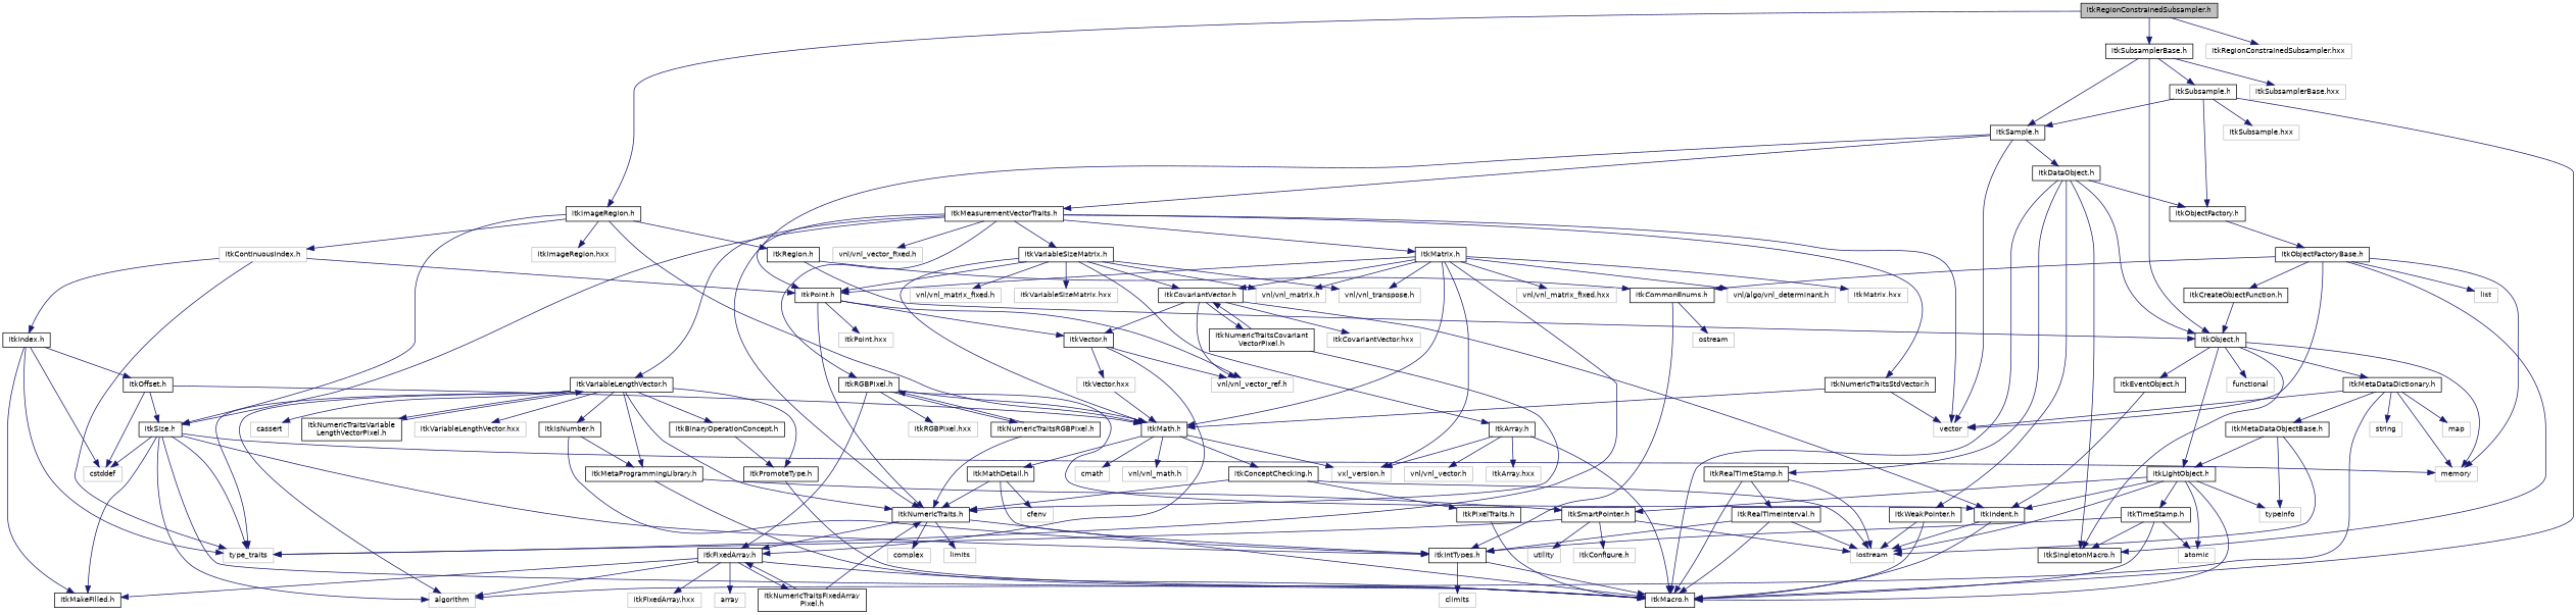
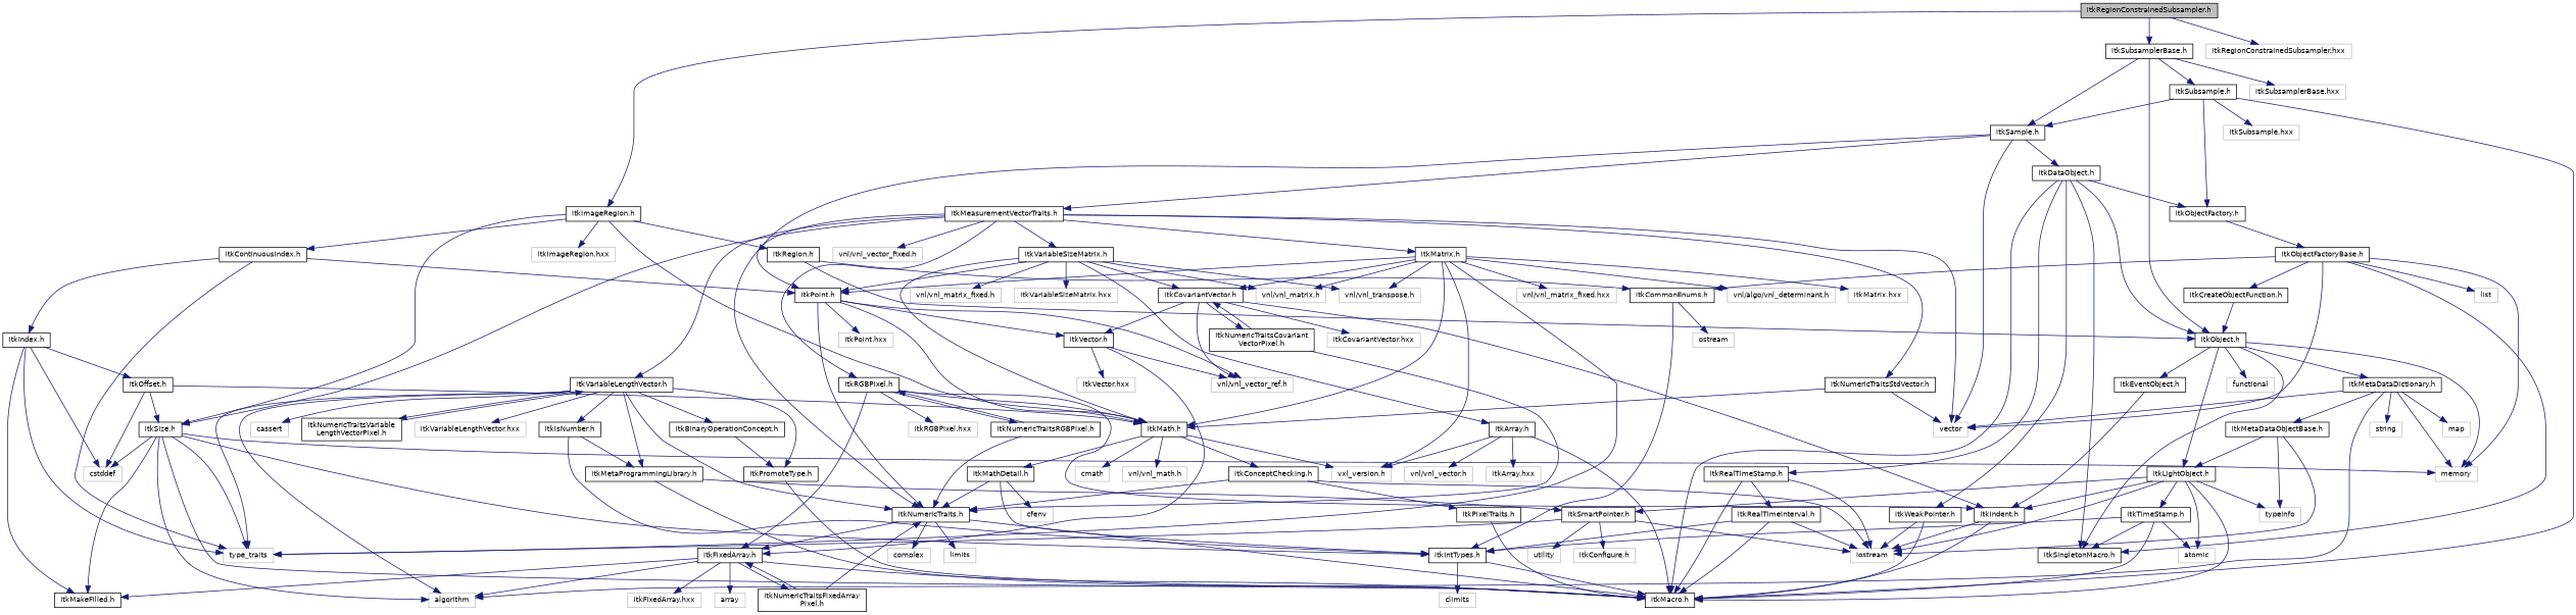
  digraph {
    node [color=black fillcolor=white fontname=Helvetica fontsize=10 shape=record style=filled]
    edge [color=midnightblue fontname=Helvetica fontsize=10 labelfontname=Helvetica labelfontsize=10 style=solid]
    n1 [fillcolor=grey75 fontcolor=black height=0.2 label="itkRegionConstrainedSubsampler.h" width=0.4]
    n2 [height=0.2 label="itkSubsamplerBase.h" width=0.4]
    n3 [height=0.2 label="itkImageRegion.h" width=0.4]
    n4 [color=grey75 height=0.2 label="itkRegionConstrainedSubsampler.hxx" width=0.4]
    n5 [height=0.2 label="itkObject.h" width=0.4]
    n6 [height=0.2 label="itkSample.h" width=0.4]
    n7 [height=0.2 label="itkSubsample.h" width=0.4]
    n8 [color=grey75 height=0.2 label="itkSubsamplerBase.hxx" width=0.4]
    n9 [height=0.2 label="itkMath.h" width=0.4]
    n10 [height=0.2 label="itkSize.h" width=0.4]
    n11 [height=0.2 label="itkRegion.h" width=0.4]
-   n12 [color=grey75 height=0.2 label="itkContinuousIndex.h" width=0.4]
+   n12 [height=0.2 label="itkContinuousIndex.h" width=0.4]
    n13 [color=grey75 height=0.2 label="itkImageRegion.hxx" width=0.4]
    n14 [height=0.2 label="itkLightObject.h" width=0.4]
    n15 [height=0.2 label="itkSingletonMacro.h" width=0.4]
    n16 [height=0.2 label="itkEventObject.h" width=0.4]
    n17 [height=0.2 label="itkMetaDataDictionary.h" width=0.4]
    n18 [color=grey75 height=0.2 label=memory width=0.4]
    n19 [color=grey75 height=0.2 label=functional width=0.4]
    n20 [color=grey75 height=0.2 label=vector width=0.4]
    n21 [height=0.2 label="itkPoint.h" width=0.4]
    n22 [height=0.2 label="itkDataObject.h" width=0.4]
    n23 [height=0.2 label="itkMeasurementVectorTraits.h" width=0.4]
    n24 [height=0.2 label="itkMacro.h" width=0.4]
    n25 [height=0.2 label="itkObjectFactory.h" width=0.4]
    n26 [color=grey75 height=0.2 label="itkSubsample.hxx" width=0.4]
    n27 [height=0.2 label="itkSmartPointer.h" width=0.4]
    n28 [color=grey75 height=0.2 label=iostream width=0.4]
    n29 [height=0.2 label="itkTimeStamp.h" width=0.4]
    n30 [color=grey75 height=0.2 label=atomic width=0.4]
    n31 [height=0.2 label="itkIndent.h" width=0.4]
    n32 [color=grey75 height=0.2 label=typeinfo width=0.4]
    n33 [height=0.2 label="itkMetaDataObjectBase.h" width=0.4]
    n34 [color=grey75 height=0.2 label=algorithm width=0.4]
    n35 [color=grey75 height=0.2 label=map width=0.4]
    n36 [color=grey75 height=0.2 label=string width=0.4]
    n37 [color=grey75 height=0.2 label=utility width=0.4]
    n38 [color=grey75 height=0.2 label=type_traits width=0.4]
    n39 [color=grey75 height=0.2 label="itkConfigure.h" width=0.4]
    n40 [height=0.2 label="itkIntTypes.h" width=0.4]
    n41 [color=grey75 height=0.2 label=climits width=0.4]
    n42 [height=0.2 label="itkNumericTraits.h" width=0.4]
    n43 [height=0.2 label="itkVector.h" width=0.4]
    n44 [color=grey75 height=0.2 label="vnl/vnl_vector_ref.h" width=0.4]
    n45 [color=grey75 height=0.2 label="itkPoint.hxx" width=0.4]
    n46 [height=0.2 label="itkWeakPointer.h" width=0.4]
    n47 [height=0.2 label="itkRealTimeStamp.h" width=0.4]
    n48 [height=0.2 label="itkVariableLengthVector.h" width=0.4]
    n49 [color=grey75 height=0.2 label="vnl/vnl_vector_fixed.h" width=0.4]
    n50 [height=0.2 label="itkRGBPixel.h" width=0.4]
    n51 [height=0.2 label="itkMatrix.h" width=0.4]
    n52 [height=0.2 label="itkVariableSizeMatrix.h" width=0.4]
    n53 [height=0.2 label="itkNumericTraitsStdVector.h" width=0.4]
    n54 [color=grey75 height=0.2 label=limits width=0.4]
    n55 [color=grey75 height=0.2 label=complex width=0.4]
    n56 [height=0.2 label="itkFixedArray.h" width=0.4]
    n57 [color=grey75 height=0.2 label="itkVector.hxx" width=0.4]
    n58 [color=grey75 height=0.2 label=cmath width=0.4]
    n59 [height=0.2 label="itkMathDetail.h" width=0.4]
    n60 [height=0.2 label="itkConceptChecking.h" width=0.4]
    n61 [color=grey75 height=0.2 label="vnl/vnl_math.h" width=0.4]
    n62 [color=grey75 height=0.2 label="vxl_version.h" width=0.4]
    n63 [height=0.2 label="itkMakeFilled.h" width=0.4]
    n64 [color=grey75 height=0.2 label=array width=0.4]
    n65 [color=grey75 height=0.2 label="itkFixedArray.hxx" width=0.4]
    n66 [height=0.2 label="itkNumericTraitsFixedArray\lPixel.h" width=0.4]
    n67 [color=grey75 height=0.2 label=cfenv width=0.4]
    n68 [height=0.2 label="itkPixelTraits.h" width=0.4]
    n69 [height=0.2 label="itkRealTimeInterval.h" width=0.4]
    n70 [height=0.2 label="itkObjectFactoryBase.h" width=0.4]
    n71 [height=0.2 label="itkCreateObjectFunction.h" width=0.4]
    n72 [height=0.2 label="itkCommonEnums.h" width=0.4]
    n73 [color=grey75 height=0.2 label=list width=0.4]
    n74 [color=grey75 height=0.2 label=ostream width=0.4]
    n75 [color=grey75 height=0.2 label=cassert width=0.4]
    n76 [height=0.2 label="itkMetaProgrammingLibrary.h" width=0.4]
    n77 [height=0.2 label="itkIsNumber.h" width=0.4]
    n78 [height=0.2 label="itkPromoteType.h" width=0.4]
    n79 [height=0.2 label="itkBinaryOperationConcept.h" width=0.4]
    n80 [height=0.2 label="itkNumericTraitsVariable\lLengthVectorPixel.h" width=0.4]
    n81 [color=grey75 height=0.2 label="itkVariableLengthVector.hxx" width=0.4]
    n82 [height=0.2 label="itkNumericTraitsRGBPixel.h" width=0.4]
    n83 [color=grey75 height=0.2 label="itkRGBPixel.hxx" width=0.4]
    n84 [height=0.2 label="itkCovariantVector.h" width=0.4]
    n85 [color=grey75 height=0.2 label="vnl/vnl_matrix_fixed.hxx" width=0.4]
    n86 [color=grey75 height=0.2 label="vnl/vnl_transpose.h" width=0.4]
    n87 [color=grey75 height=0.2 label="vnl/vnl_matrix.h" width=0.4]
    n88 [color=grey75 height=0.2 label="vnl/algo/vnl_determinant.h" width=0.4]
    n89 [color=grey75 height=0.2 label="itkMatrix.hxx" width=0.4]
    n90 [color=grey75 height=0.2 label="vnl/vnl_matrix_fixed.h" width=0.4]
    n91 [height=0.2 label="itkArray.h" width=0.4]
    n92 [color=grey75 height=0.2 label="itkVariableSizeMatrix.hxx" width=0.4]
    n93 [color=grey75 height=0.2 label=cstddef width=0.4]
    n94 [height=0.2 label="itkNumericTraitsCovariant\lVectorPixel.h" width=0.4]
    n95 [color=grey75 height=0.2 label="itkCovariantVector.hxx" width=0.4]
    n96 [color=grey75 height=0.2 label="vnl/vnl_vector.h" width=0.4]
    n97 [color=grey75 height=0.2 label="itkArray.hxx" width=0.4]
    n98 [height=0.2 label="itkIndex.h" width=0.4]
    n99 [height=0.2 label="itkOffset.h" width=0.4]
    n1 -> n2
    n1 -> n3
    n1 -> n4
    n2 -> n5
    n2 -> n6
    n2 -> n7
    n2 -> n8
    n3 -> n9
    n3 -> n10
    n3 -> n11
    n3 -> n12
    n3 -> n13
    n5 -> n14
    n5 -> n15
    n5 -> n16
    n5 -> n17
    n5 -> n18
    n5 -> n19
    n6 -> n20
    n6 -> n21
    n6 -> n22
    n6 -> n23
    n7 -> n6
    n7 -> n24
    n7 -> n25
    n7 -> n26
    n9 -> n58
    n9 -> n59
    n9 -> n60
    n9 -> n61
    n9 -> n62
    n10 -> n18
    n10 -> n24
    n10 -> n34
    n10 -> n38
    n10 -> n40
    n10 -> n63
    n10 -> n93
    n11 -> n5
    n11 -> n72
    n12 -> n21
    n12 -> n38
    n12 -> n98
    n14 -> n24
    n14 -> n27
    n14 -> n28
    n14 -> n29
    n14 -> n30
    n14 -> n31
    n14 -> n32
    n16 -> n31
    n17 -> n18
    n17 -> n20
    n17 -> n33
    n17 -> n34
    n17 -> n35
    n17 -> n36
-   n57 -> n9
+   n21 -> n9
    n21 -> n42
    n21 -> n43
    n21 -> n44
    n21 -> n45
    n22 -> n5
    n22 -> n15
    n22 -> n24
    n22 -> n25
    n22 -> n46
    n22 -> n47
    n23 -> n10
    n23 -> n20
    n23 -> n42
    n23 -> n48
    n23 -> n49
    n23 -> n50
    n23 -> n51
    n23 -> n52
    n23 -> n53
    n25 -> n70
    n27 -> n28
    n27 -> n37
    n27 -> n38
    n27 -> n39
    n29 -> n15
    n29 -> n24
    n29 -> n30
    n29 -> n40
    n31 -> n24
    n31 -> n28
    n33 -> n14
    n33 -> n28
    n33 -> n32
    n40 -> n24
    n40 -> n41
    n42 -> n24
    n42 -> n54
    n42 -> n55
    n42 -> n56
    n43 -> n44
    n43 -> n56
    n43 -> n57
    n46 -> n24
    n46 -> n28
    n47 -> n24
    n47 -> n28
    n47 -> n69
    n48 -> n34
    n48 -> n38
    n48 -> n42
    n48 -> n75
    n48 -> n76
    n48 -> n77
    n48 -> n78
    n48 -> n79
    n48 -> n80
    n48 -> n81
    n50 -> n9
    n50 -> n31
    n50 -> n56
    n50 -> n82
    n50 -> n83
    n51 -> n9
    n51 -> n21
    n51 -> n38
    n51 -> n62
    n51 -> n84
    n51 -> n85
    n51 -> n86
    n51 -> n87
    n51 -> n88
    n51 -> n89
    n52 -> n9
    n52 -> n21
    n52 -> n84
    n52 -> n86
    n52 -> n87
    n52 -> n90
    n52 -> n91
    n52 -> n92
    n53 -> n9
    n53 -> n20
    n56 -> n24
    n56 -> n34
    n56 -> n63
    n56 -> n64
    n56 -> n65
    n56 -> n66
    n59 -> n40
    n59 -> n42
    n59 -> n67
    n60 -> n28
    n60 -> n42
    n60 -> n68
    n66 -> n42
    n66 -> n56
    n68 -> n24
    n69 -> n24
    n69 -> n28
    n69 -> n40
    n70 -> n15
    n70 -> n18
    n70 -> n20
    n70 -> n71
    n70 -> n72
    n70 -> n73
    n71 -> n5
    n72 -> n40
    n72 -> n74
    n76 -> n24
    n76 -> n27
    n77 -> n40
    n77 -> n76
    n78 -> n24
    n79 -> n78
    n80 -> n48
    n82 -> n42
    n82 -> n50
    n84 -> n31
    n84 -> n43
    n84 -> n44
    n84 -> n94
    n84 -> n95
    n91 -> n24
    n91 -> n62
    n91 -> n96
    n91 -> n97
    n94 -> n42
    n94 -> n84
    n98 -> n38
    n98 -> n63
    n98 -> n93
    n98 -> n99
    n99 -> n9
    n99 -> n10
    n99 -> n93
  }
